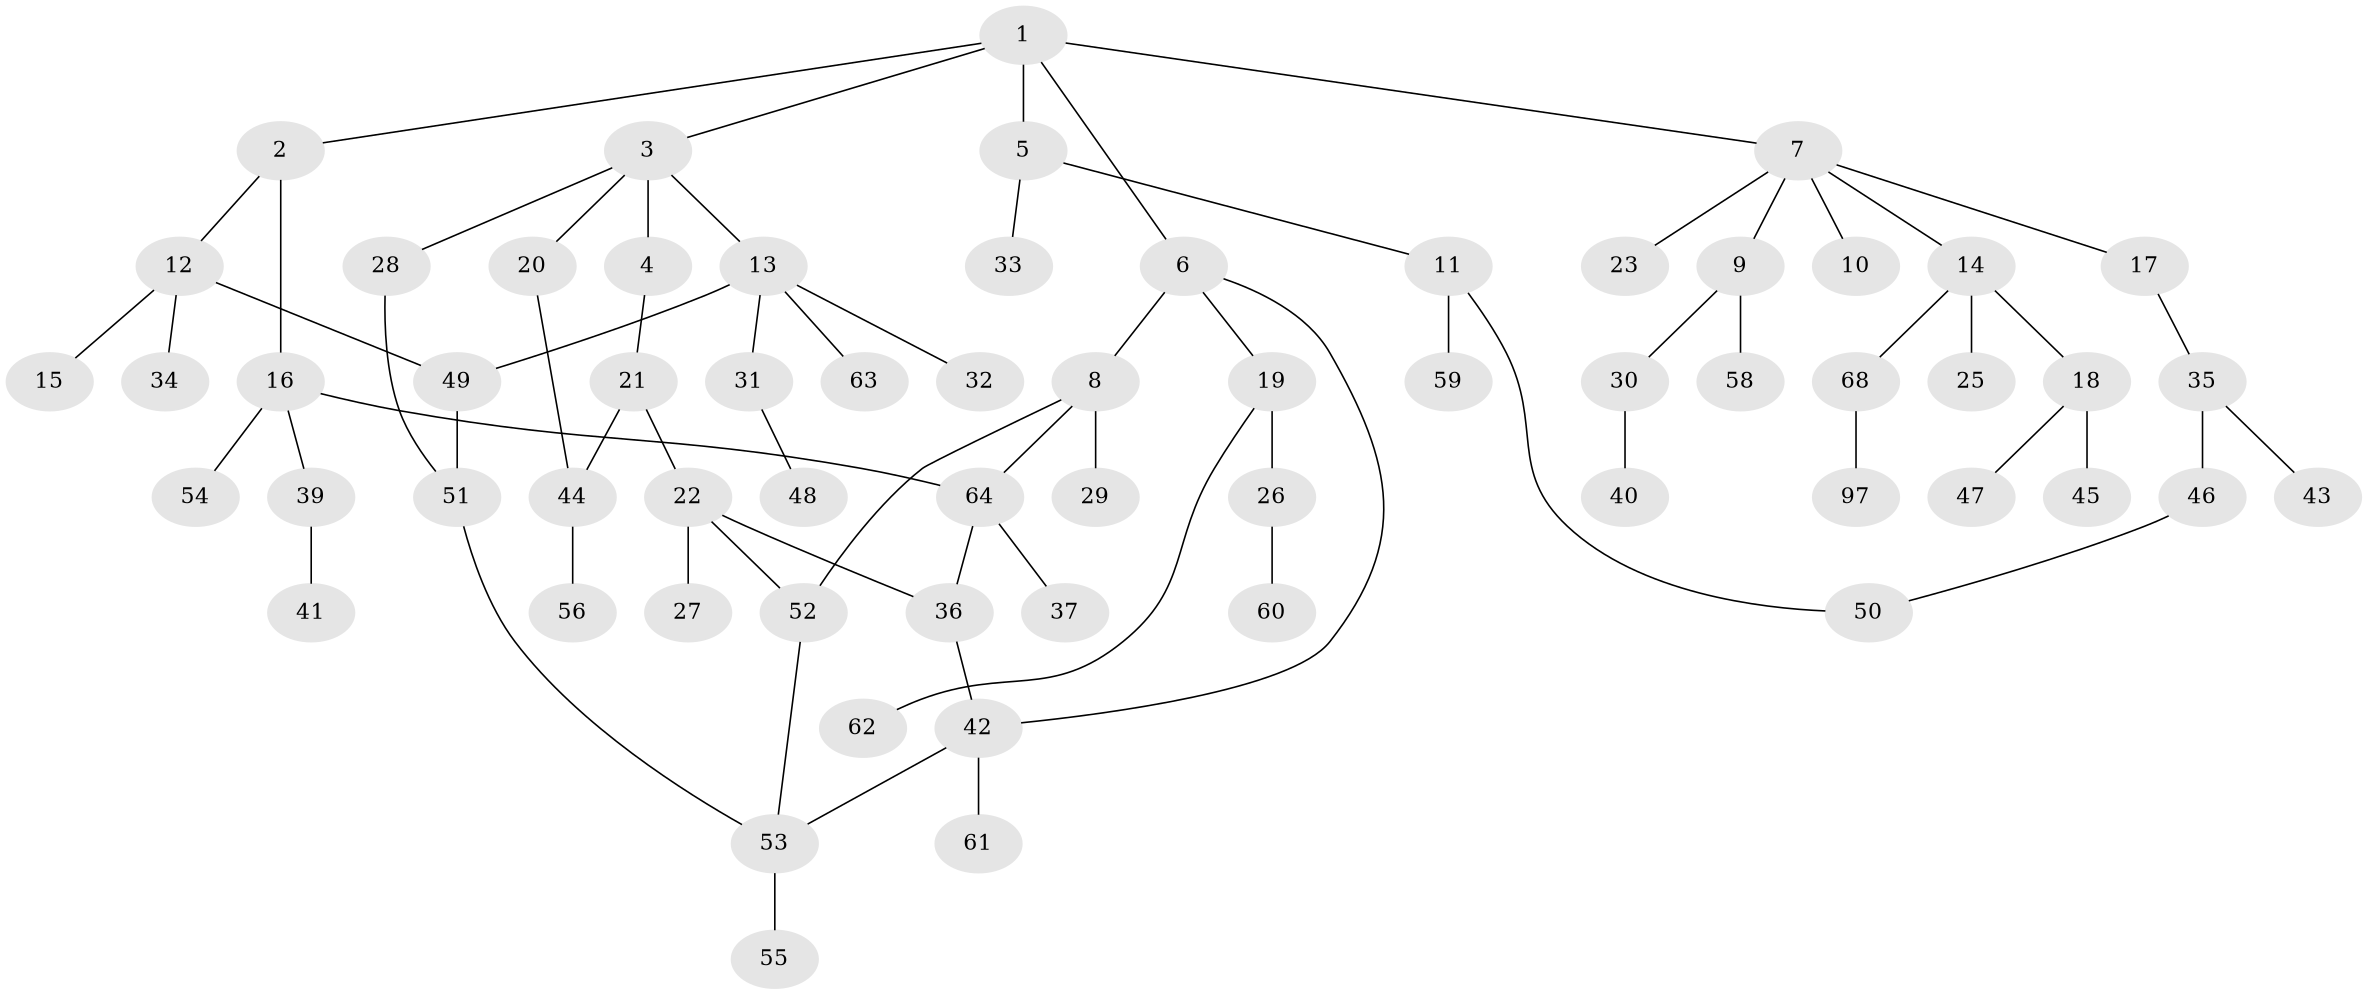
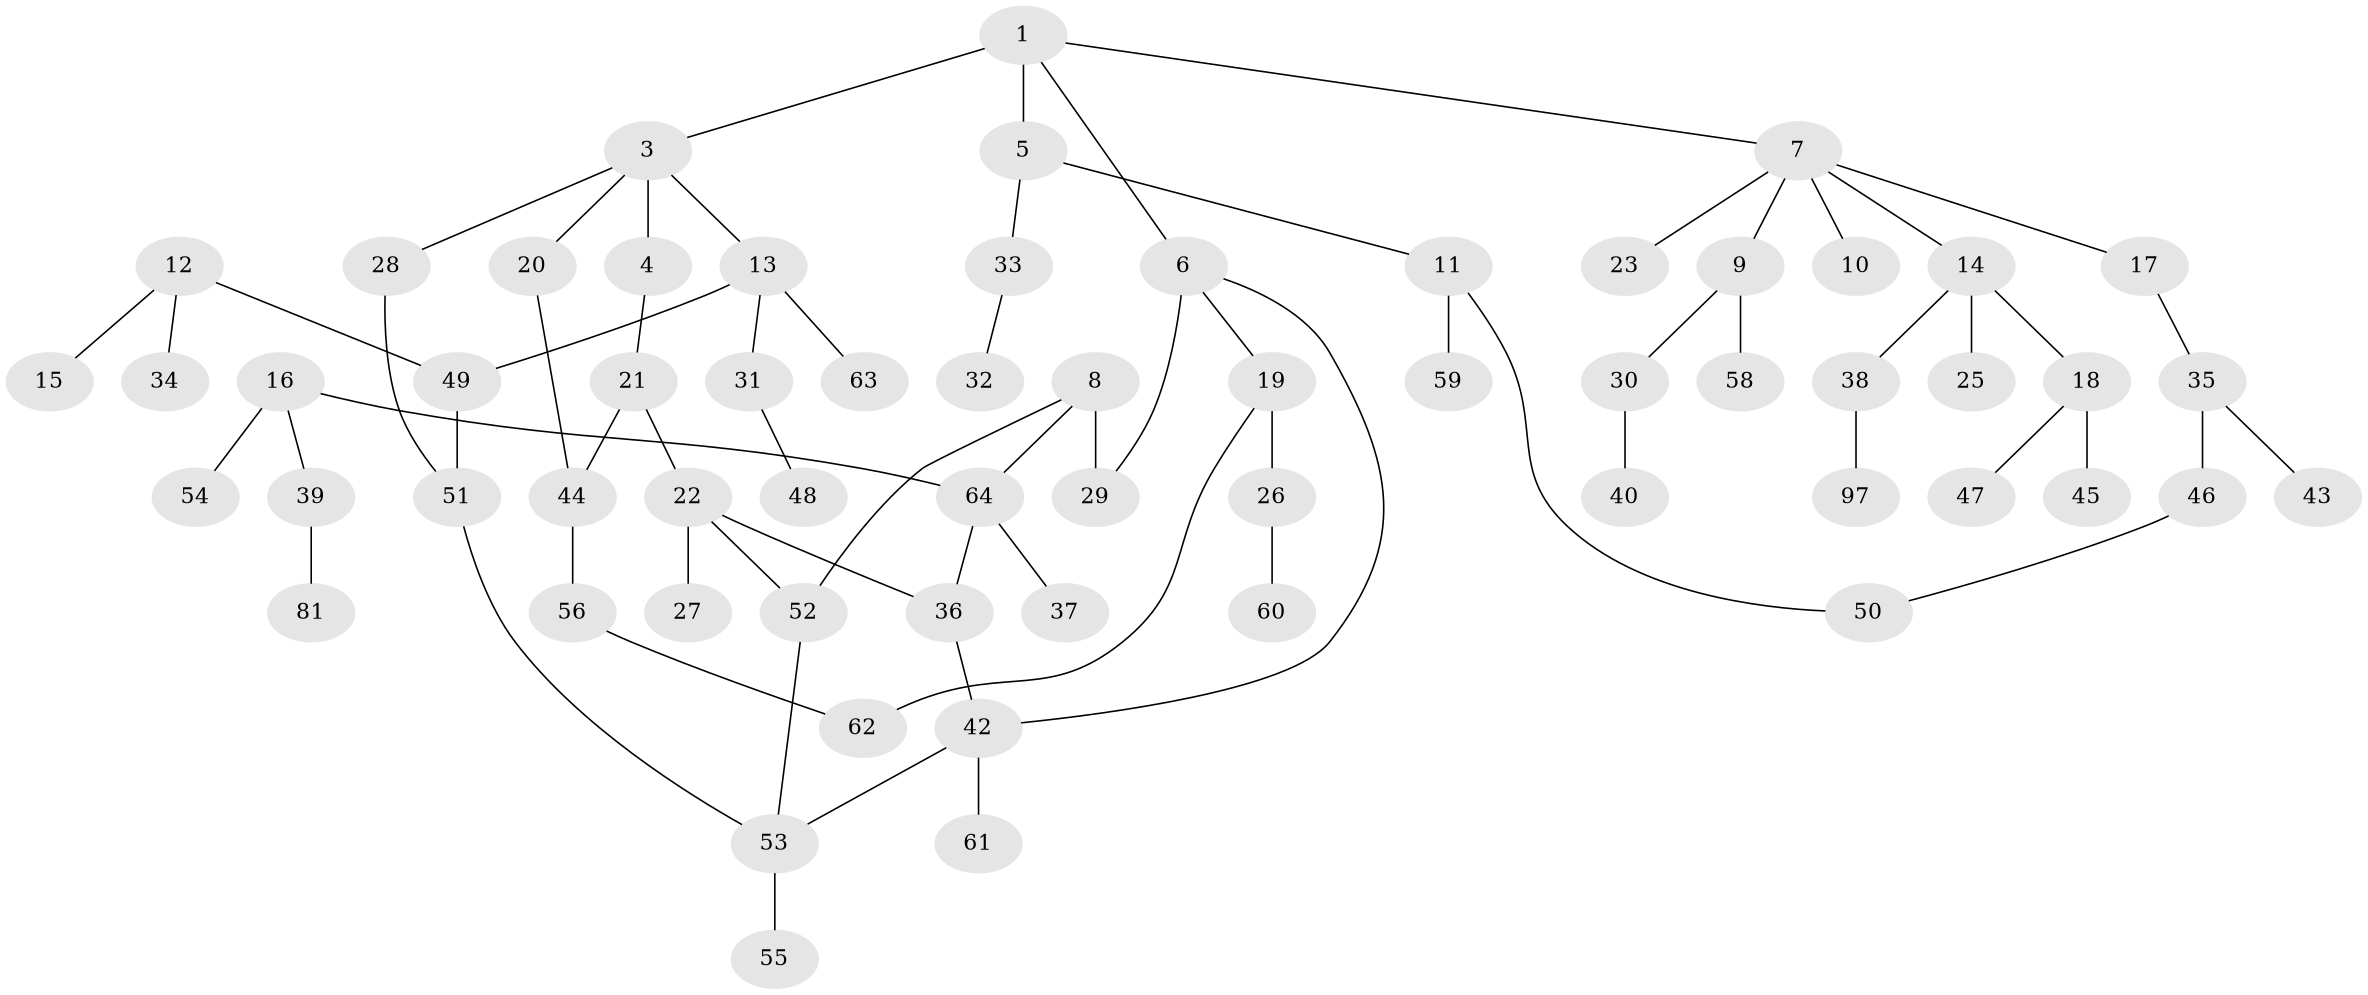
  graph {
    node [color=gray90 style=filled]
    1
-   2
    3
    5
    6
    7
    12
    16
    4
    13
    20
    28
    11
    33
    8
    19
    42
    9
    10
    14
    17
    23
    15
    34
    49
    n26 [label=64]
    39
    54
    21
    31
    32
    63
    44
    51
    22
    50
    59
    29
    52
    26
    62
    61
    53
    30
    58
    18
    25
-   38 [label=68]
+   38
    35
    36
    37
    40
    48
    45
    47
    n56 [label=97]
-   41
+   41 [label=81]
    43
    46
    60
    56
    27
    55
-   1 -- 2
    1 -- 3
    1 -- 5
    1 -- 6
    1 -- 7
-   2 -- 12
-   2 -- 16
    3 -- 4
    3 -- 13
    3 -- 20
    3 -- 28
    5 -- 11
    5 -- 33
-   6 -- 8
+   6 -- 29
    6 -- 19
    6 -- 42
    7 -- 9
    7 -- 10
    7 -- 14
    7 -- 17
    7 -- 23
    12 -- 15
    12 -- 34
    12 -- 49
    16 -- n26
    16 -- 39
    16 -- 54
    4 -- 21
    13 -- 49
    13 -- 31
-   13 -- 32
+   33 -- 32
    13 -- 63
    20 -- 44
    28 -- 51
    11 -- 50
    11 -- 59
    8 -- n26
    8 -- 29
    8 -- 52
    19 -- 26
    19 -- 62
    42 -- 61
    42 -- 53
    9 -- 30
    9 -- 58
    14 -- 18
    14 -- 25
    14 -- 38
    17 -- 35
    49 -- 51
    n26 -- 36
    n26 -- 37
    39 -- 41
    21 -- 44
    21 -- 22
    31 -- 48
    44 -- 56
    51 -- 53
    22 -- 52
    22 -- 36
    22 -- 27
    52 -- 53
    26 -- 60
    53 -- 55
    30 -- 40
    18 -- 45
    18 -- 47
    38 -- n56
    35 -- 43
    35 -- 46
    36 -- 42
    46 -- 50
+   56 -- 62
  }
